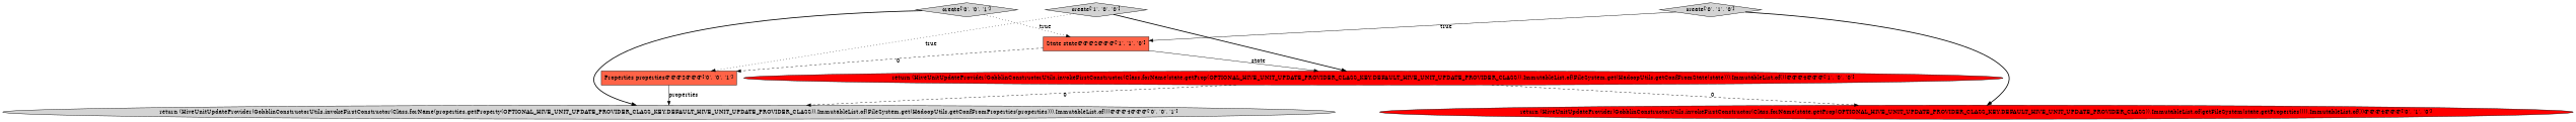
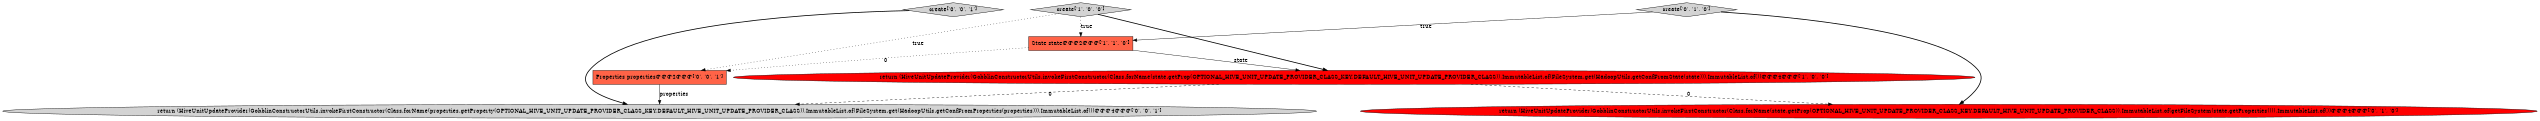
  digraph {
    node [fillcolor=lightgray shape=ellipse style=filled]
    edge [style=dashed]
    n1 [fillcolor=red label="return (HiveUnitUpdateProvider)GobblinConstructorUtils.invokeFirstConstructor(Class.forName(state.getProp(OPTIONAL_HIVE_UNIT_UPDATE_PROVIDER_CLASS_KEY,DEFAULT_HIVE_UNIT_UPDATE_PROVIDER_CLASS)),ImmutableList.of(FileSystem.get(HadoopUtils.getConfFromState(state))),ImmutableList.of())@@@4@@@['1', '0', '0']"]
    n2 [label="return (HiveUnitUpdateProvider)GobblinConstructorUtils.invokeFirstConstructor(Class.forName(properties.getProperty(OPTIONAL_HIVE_UNIT_UPDATE_PROVIDER_CLASS_KEY,DEFAULT_HIVE_UNIT_UPDATE_PROVIDER_CLASS)),ImmutableList.of(FileSystem.get(HadoopUtils.getConfFromProperties(properties))),ImmutableList.of())@@@4@@@['0', '0', '1']"]
    n3 [fillcolor=red label="return (HiveUnitUpdateProvider)GobblinConstructorUtils.invokeFirstConstructor(Class.forName(state.getProp(OPTIONAL_HIVE_UNIT_UPDATE_PROVIDER_CLASS_KEY,DEFAULT_HIVE_UNIT_UPDATE_PROVIDER_CLASS)),ImmutableList.of(getFileSystem(state.getProperties())),ImmutableList.of())@@@4@@@['0', '1', '0']"]
    n4 [label="create['0', '0', '1']" shape=diamond]
    n5 [fillcolor=tomato label="Properties properties@@@2@@@['0', '0', '1']" shape=box]
    n6 [fillcolor=tomato label="State state@@@2@@@['1', '1', '0']" shape=box]
    n7 [label="create['1', '0', '0']" shape=diamond]
    n8 [label="create['0', '1', '0']" shape=diamond]
    n1 -> n2 [label=0]
    n1 -> n3 [label=0]
    n4 -> n2 [style=bold]
    n5 -> n2 [label=properties style=solid]
    n6 -> n1 [label=state style=solid]
-   n6 -> n5 [label=0]
+   n6 -> n5 [label=0 style=dotted]
    n7 -> n1 [style=bold]
    n7 -> n5 [label=true style=dotted]
-   n4 -> n6 [label=true style=dotted]
+   n7 -> n6 [label=true style=dotted]
    n8 -> n3 [style=bold]
    n8 -> n6 [label=true style=solid]
  }
